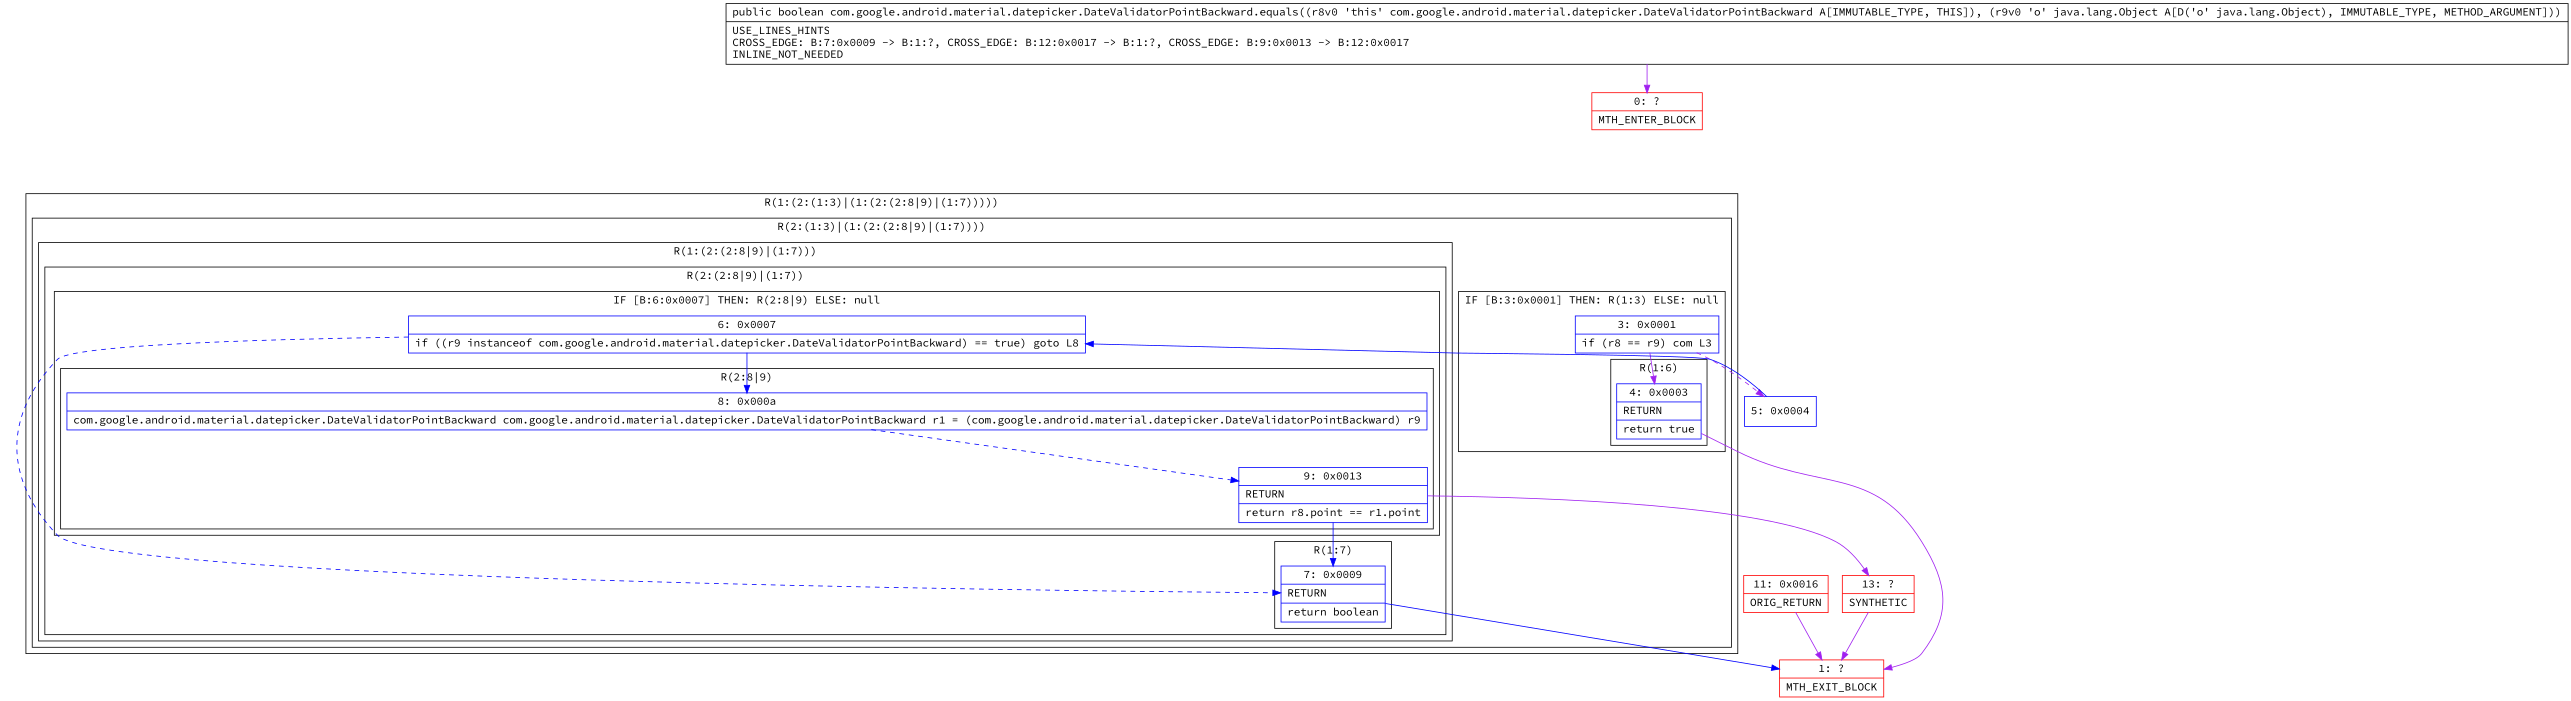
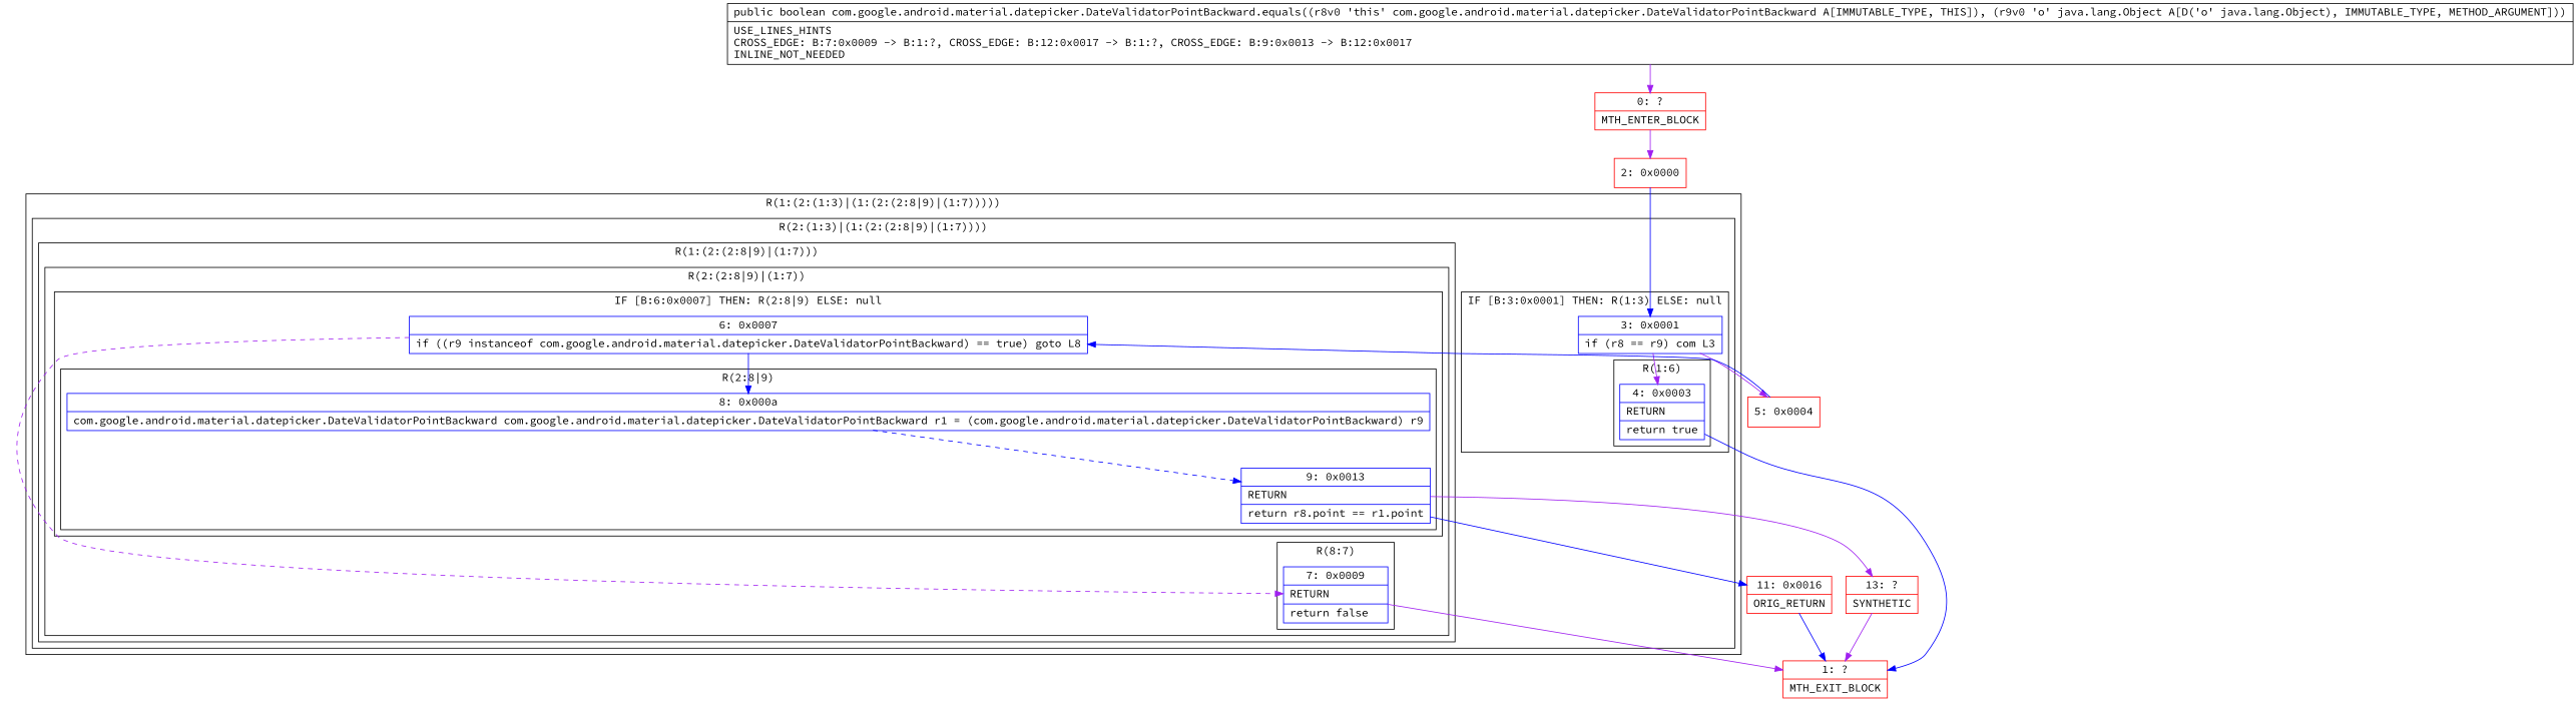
  digraph {
    fontname="Source Code Pro"
    node [color=blue fontname="Source Code Pro" shape=record]
    edge [color=purple fontname="Source Code Pro"]
    n1 [label="{4\:\ 0x0003|RETURN\l|return true\l}"]
    n2 [label="{3\:\ 0x0001|if (r8 == r9) com L3\l}"]
    n3 [label="{8\:\ 0x000a|com.google.android.material.datepicker.DateValidatorPointBackward com.google.android.material.datepicker.DateValidatorPointBackward r1 = (com.google.android.material.datepicker.DateValidatorPointBackward) r9\l}"]
    n4 [label="{9\:\ 0x0013|RETURN\l|return r8.point == r1.point\l}"]
    n5 [label="{6\:\ 0x0007|if ((r9 instanceof com.google.android.material.datepicker.DateValidatorPointBackward) == true) goto L8\l}"]
-   n6 [label="{7\:\ 0x0009|RETURN\l|return boolean\l}"]
+   n6 [label="{7\:\ 0x0009|RETURN\l|return false\l}"]
    n7 [color=red label="{1\:\ ?|MTH_EXIT_BLOCK\l}"]
-   n8 [label="{5\:\ 0x0004}"]
+   n8 [color=red label="{5\:\ 0x0004}"]
    n9 [color=red label="{11\:\ 0x0016|ORIG_RETURN\l}"]
    n10 [color=red label="{13\:\ ?|SYNTHETIC\l}"]
    n11 [color=red label="{0\:\ ?|MTH_ENTER_BLOCK\l}"]
+   n12 [color=red label="{2\:\ 0x0000}"]
    n13 [label="{public boolean com.google.android.material.datepicker.DateValidatorPointBackward.equals((r8v0 'this' com.google.android.material.datepicker.DateValidatorPointBackward A[IMMUTABLE_TYPE, THIS]), (r9v0 'o' java.lang.Object A[D('o' java.lang.Object), IMMUTABLE_TYPE, METHOD_ARGUMENT]))  | USE_LINES_HINTS\lCROSS_EDGE: B:7:0x0009 \-\> B:1:?, CROSS_EDGE: B:12:0x0017 \-\> B:1:?, CROSS_EDGE: B:9:0x0013 \-\> B:12:0x0017\lINLINE_NOT_NEEDED\l}" color=""]
    subgraph cluster_1 {
      label="R(1:(2:(1:3)|(1:(2:(2:8|9)|(1:7)))))"
      subgraph cluster_2 {
        label="R(2:(1:3)|(1:(2:(2:8|9)|(1:7))))"
        subgraph cluster_3 {
          label="IF [B:3:0x0001] THEN: R(1:3) ELSE: null"
          n2
          subgraph cluster_4 {
            label="R(1:6)"
            n1
          }
        }
        subgraph cluster_5 {
          label="R(1:(2:(2:8|9)|(1:7)))"
          subgraph cluster_6 {
            label="R(2:(2:8|9)|(1:7))"
            subgraph cluster_7 {
              label="IF [B:6:0x0007] THEN: R(2:8|9) ELSE: null"
              n5
              subgraph cluster_8 {
                label="R(2:8|9)"
                n3
                n4
              }
            }
            subgraph cluster_9 {
-             label="R(1:7)"
+             label="R(8:7)"
              n6
            }
          }
        }
      }
    }
-   n1 -> n7
+   n1 -> n7 [color=blue]
    n2 -> n1
-   n2 -> n8 [style=dashed]
+   n2 -> n8 [style=solid]
    n3 -> n4 [color=blue style=dashed]
-   n4 -> n6 [color=blue]
+   n4 -> n9 [color=blue]
    n4 -> n10
    n5 -> n3 [color=blue]
-   n5 -> n6 [color=blue style=dashed]
-   n6 -> n7 [color=blue]
+   n5 -> n6 [style=dashed]
+   n6 -> n7
    n8 -> n5 [color=blue]
-   n9 -> n7
+   n9 -> n7 [color=blue]
    n10 -> n7
+   n11 -> n12
+   n12 -> n2 [color=blue]
    n13 -> n11
  }
